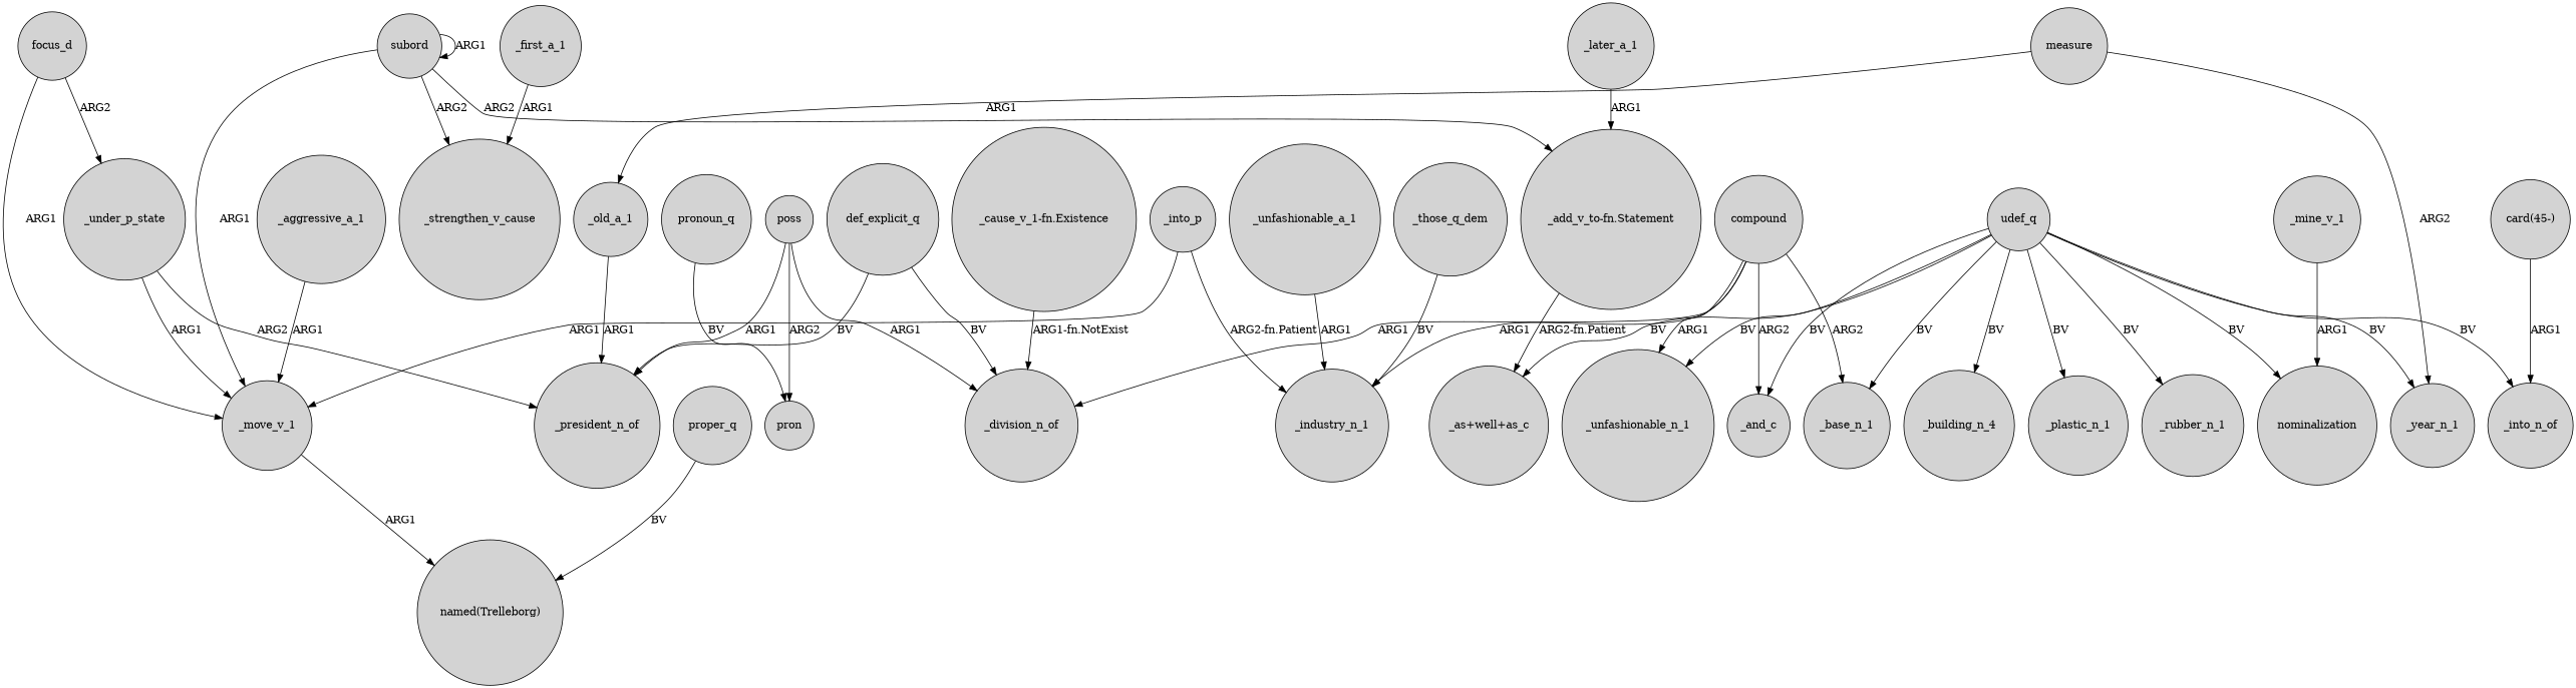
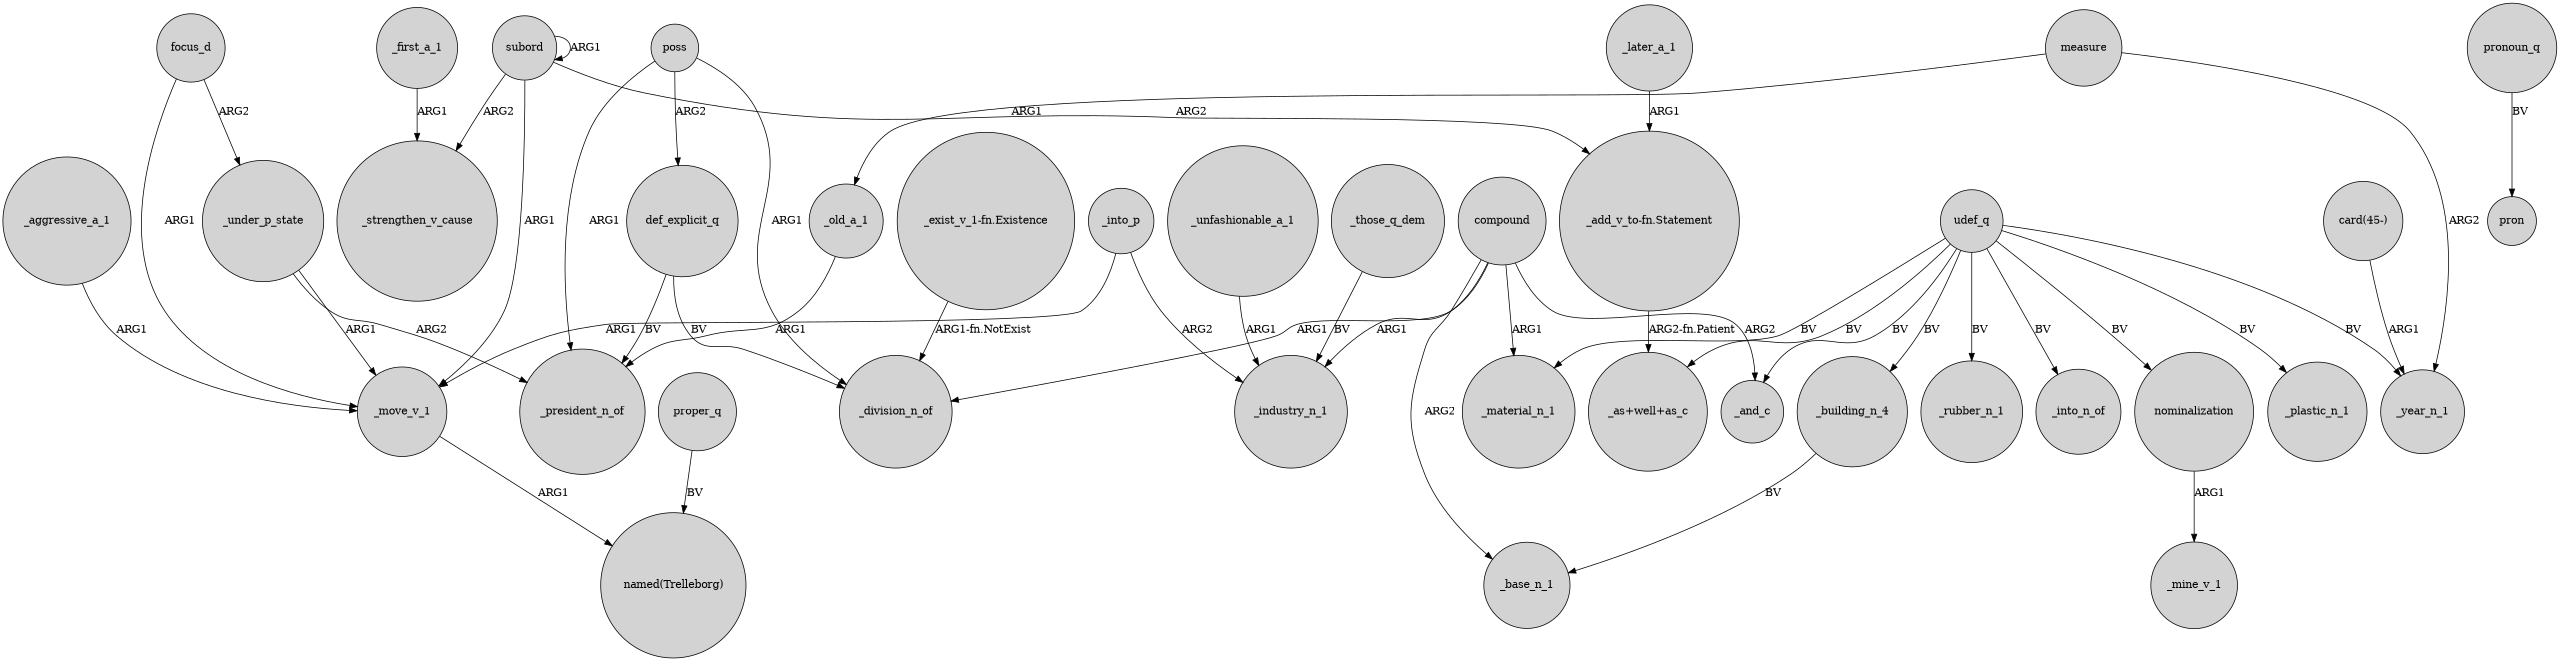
  digraph {
    node [shape=circle style=filled]
    udef_q
    "_as+well+as_c"
    _year_n_1
    n4 [label=_building_n_4]
    _plastic_n_1
    nominalization
-   _material_n_1 [label=_unfashionable_n_1]
+   _material_n_1
    _rubber_n_1
    _base_n_1
    _and_c
    n11 [label=_into_n_of]
    _mine_v_1
    _unfashionable_a_1
    _industry_n_1
    poss
    pron
    _division_n_of
    _president_n_of
    subord
    _move_v_1
    _strengthen_v_cause
    "_add_v_to-fn.Statement"
    "named(Trelleborg)"
    measure
    _old_a_1
-   "_exist_v_1-fn.Existence" [label="_cause_v_1-fn.Existence"]
+   "_exist_v_1-fn.Existence"
    "card(45-)"
    compound
    _first_a_1
    _those_q_dem
    _under_p_state
    def_explicit_q
    pronoun_q
    proper_q
    _into_p
    _aggressive_a_1
    _later_a_1
    focus_d
    udef_q -> "_as+well+as_c" [label=BV]
    udef_q -> _year_n_1 [label=BV]
    udef_q -> n4 [label=BV]
    udef_q -> _plastic_n_1 [label=BV]
    udef_q -> nominalization [label=BV]
    udef_q -> _material_n_1 [label=BV]
    udef_q -> _rubber_n_1 [label=BV]
-   udef_q -> _base_n_1 [label=BV]
+   n4 -> _base_n_1 [label=BV]
    udef_q -> _and_c [label=BV]
    udef_q -> n11 [label=BV]
-   _mine_v_1 -> nominalization [label=ARG1]
+   nominalization -> _mine_v_1 [label=ARG1]
    _unfashionable_a_1 -> _industry_n_1 [label=ARG1]
-   poss -> pron [label=ARG2]
+   poss -> def_explicit_q [label=ARG2]
    poss -> _division_n_of [label=ARG1]
    poss -> _president_n_of [label=ARG1]
    subord -> subord [label=ARG1]
    subord -> _move_v_1 [label=ARG1]
    subord -> _strengthen_v_cause [label=ARG2]
    subord -> "_add_v_to-fn.Statement" [label=ARG2]
    _move_v_1 -> "named(Trelleborg)" [label=ARG1]
    "_add_v_to-fn.Statement" -> "_as+well+as_c" [label="ARG2-fn.Patient"]
    measure -> _year_n_1 [label=ARG2]
    measure -> _old_a_1 [label=ARG1]
    _old_a_1 -> _president_n_of [label=ARG1]
    "_exist_v_1-fn.Existence" -> _division_n_of [label="ARG1-fn.NotExist"]
-   "card(45-)" -> n11 [label=ARG1]
+   "card(45-)" -> _year_n_1 [label=ARG1]
    compound -> _material_n_1 [label=ARG1]
    compound -> _base_n_1 [label=ARG2]
    compound -> _and_c [label=ARG2]
    compound -> _industry_n_1 [label=ARG1]
    compound -> _division_n_of [label=ARG1]
    _first_a_1 -> _strengthen_v_cause [label=ARG1]
    _those_q_dem -> _industry_n_1 [label=BV]
    _under_p_state -> _president_n_of [label=ARG2]
    _under_p_state -> _move_v_1 [label=ARG1]
    def_explicit_q -> _division_n_of [label=BV]
    def_explicit_q -> _president_n_of [label=BV]
    pronoun_q -> pron [label=BV]
    proper_q -> "named(Trelleborg)" [label=BV]
-   _into_p -> _industry_n_1 [label="ARG2-fn.Patient"]
+   _into_p -> _industry_n_1 [label=ARG2]
    _into_p -> _move_v_1 [label=ARG1]
    _aggressive_a_1 -> _move_v_1 [label=ARG1]
    _later_a_1 -> "_add_v_to-fn.Statement" [label=ARG1]
    focus_d -> _move_v_1 [label=ARG1]
    focus_d -> _under_p_state [label=ARG2]
  }
